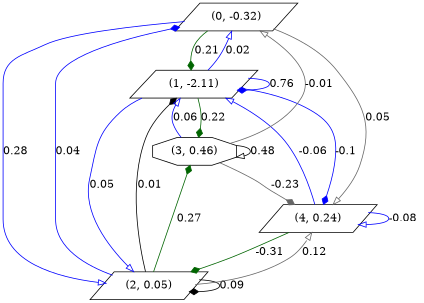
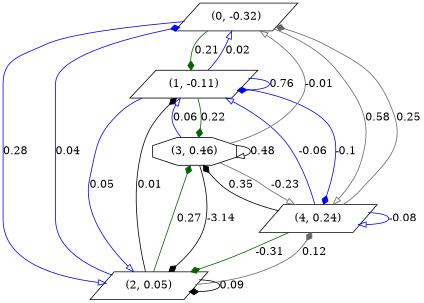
  digraph {
    node [shape=parallelogram]
    edge [arrowhead=diamond color=blue]
    n1 [label="(0, -0.32)"]
-   n2 [label="(1, -2.11)"]
+   n2 [label="(1, -0.11)"]
    n3 [label="(2, 0.05)"]
    n4 [label="(4, 0.24)"]
    n5 [label="(3, 0.46)" shape=octagon]
    n1 -> n2 [color=darkgreen label=0.21]
    n1 -> n3 [arrowhead=onormal label=0.28]
-   n1 -> n4 [arrowhead=onormal color=gray40 label=0.05]
+   n1 -> n4 [arrowhead=onormal color=gray40 label=0.58]
    n2 -> n1 [arrowhead=onormal label=0.02]
    n2 -> n2 [label=0.76]
    n2 -> n3 [arrowhead=onormal label=0.05]
    n2 -> n4 [label=-0.1]
    n2 -> n5 [color=darkgreen label=0.22]
    n3 -> n1 [label=0.04]
    n3 -> n2 [color=black label=0.01]
    n3 -> n3 [color=black label=0.09]
-   n3 -> n4 [arrowhead=onormal color=gray40 label=0.12]
+   n3 -> n4 [color=gray40 label=0.12]
    n3 -> n5 [color=darkgreen label=0.27]
+   n4 -> n1 [color=gray40 label=0.25]
    n4 -> n2 [arrowhead=onormal label=-0.06]
    n4 -> n3 [color=darkgreen label=-0.31]
    n4 -> n4 [arrowhead=onormal label=-0.08]
+   n4 -> n5 [color=black label=0.35]
    n5 -> n1 [arrowhead=onormal color=gray40 label=-0.01]
    n5 -> n2 [arrowhead=onormal label=0.06]
-   n5 -> n4 [color=gray40 label=-0.23]
+   n5 -> n3 [color=black label=-3.14]
+   n5 -> n4 [arrowhead=onormal color=gray40 label=-0.23]
    n5 -> n5 [arrowhead=onormal color=black label=0.48]
  }
